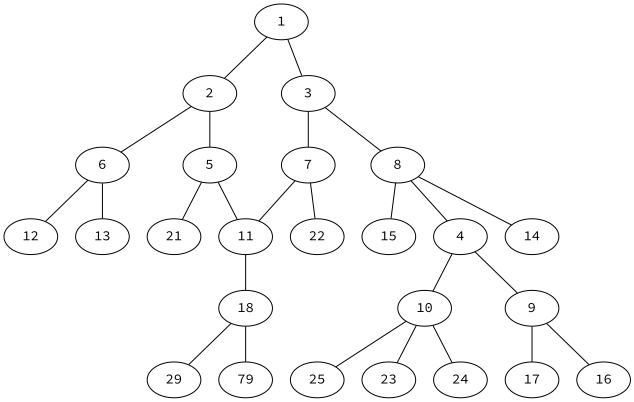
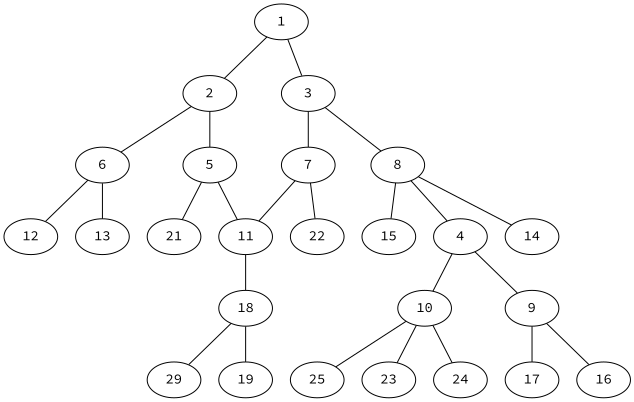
  graph {
    fontname="Source Code Pro"
    node [chem=O fontname="Source Code Pro"]
    edge [fontname="Source Code Pro" valence=1]
    1 [chem=C]
    2 [chem=C]
    3 [chem=C]
    5 [chem=C]
    6 [chem=N]
    7 [chem=C]
    8 [chem=N]
    4 [chem=N]
    9 [chem=N]
    10 [chem=C]
    11 [chem=C]
    21 [chem=H]
    12
    13
    22 [chem=H]
    14
    15
    16
    17
    23 [chem=H]
    24 [chem=H]
    25 [chem=H]
    18 [chem=N]
-   19 [label=79]
+   19
    n25 [label=29]
    1 -- 2
    1 -- 3 [valence=2]
    2 -- 5 [valence=2]
    2 -- 6
    3 -- 7
    3 -- 8
    5 -- 11
    5 -- 21
    6 -- 12 [valence=2]
    6 -- 13
    7 -- 11 [valence=2]
    7 -- 22
    8 -- 4
    8 -- 14 [valence=2]
    8 -- 15
    4 -- 9
    4 -- 10
    9 -- 16 [valence=2]
    9 -- 17
    10 -- 23
    10 -- 24
    10 -- 25
    11 -- 18
    18 -- 19 [valence=2]
    18 -- n25
  }
